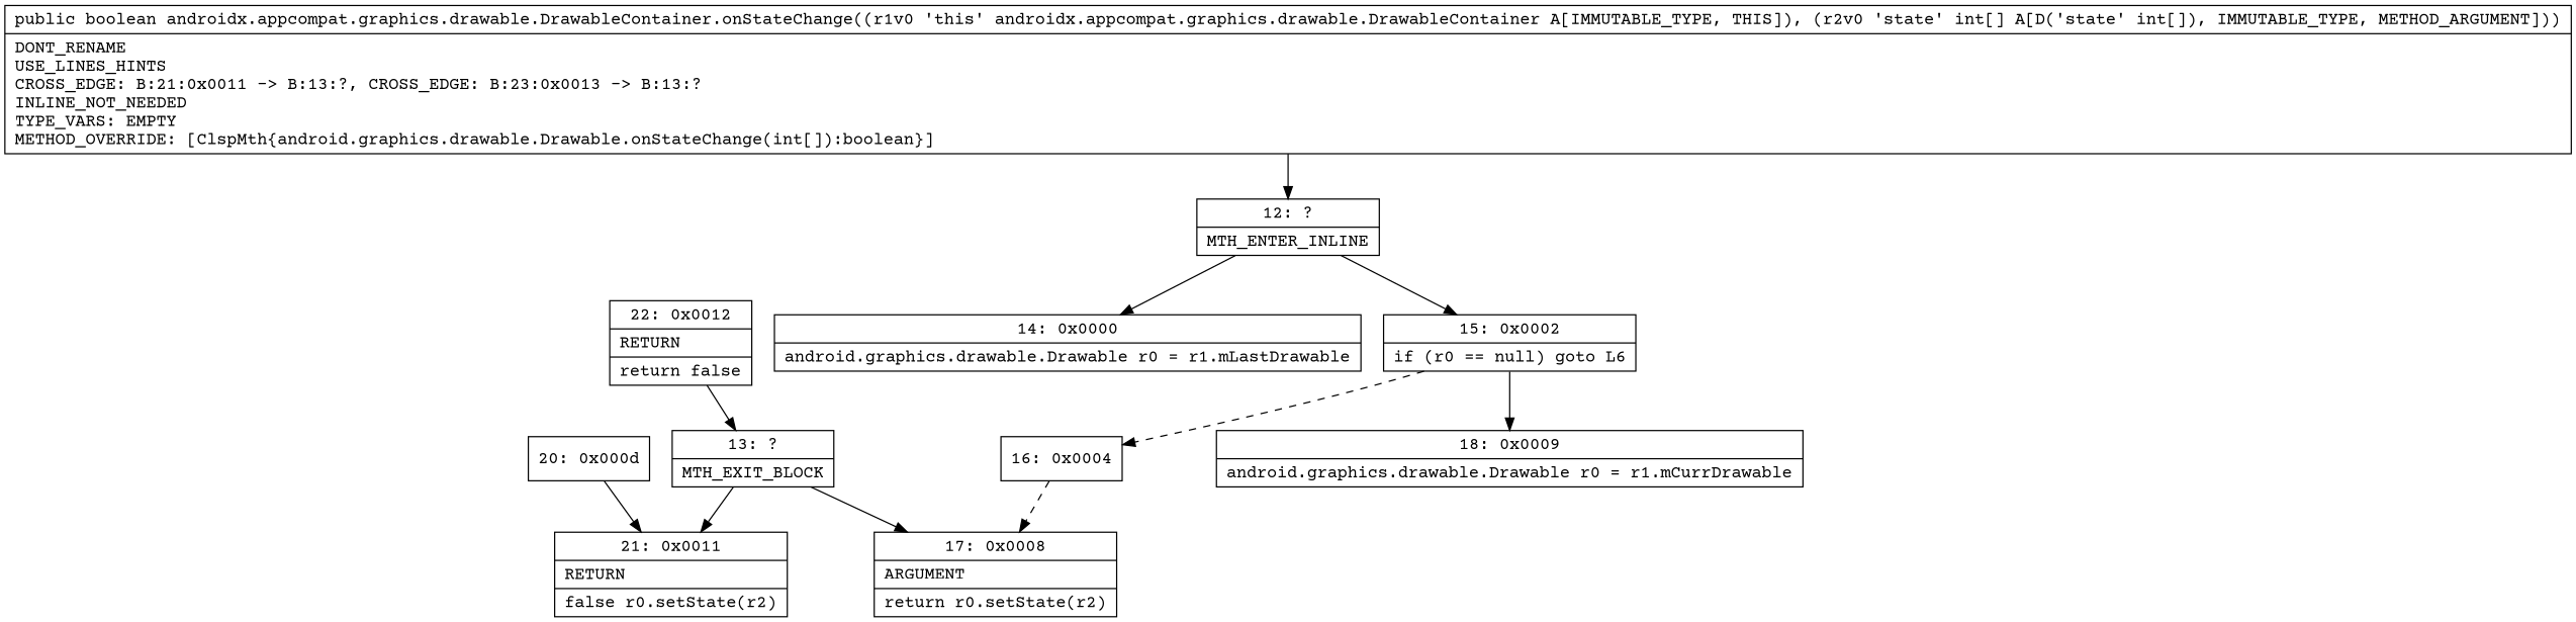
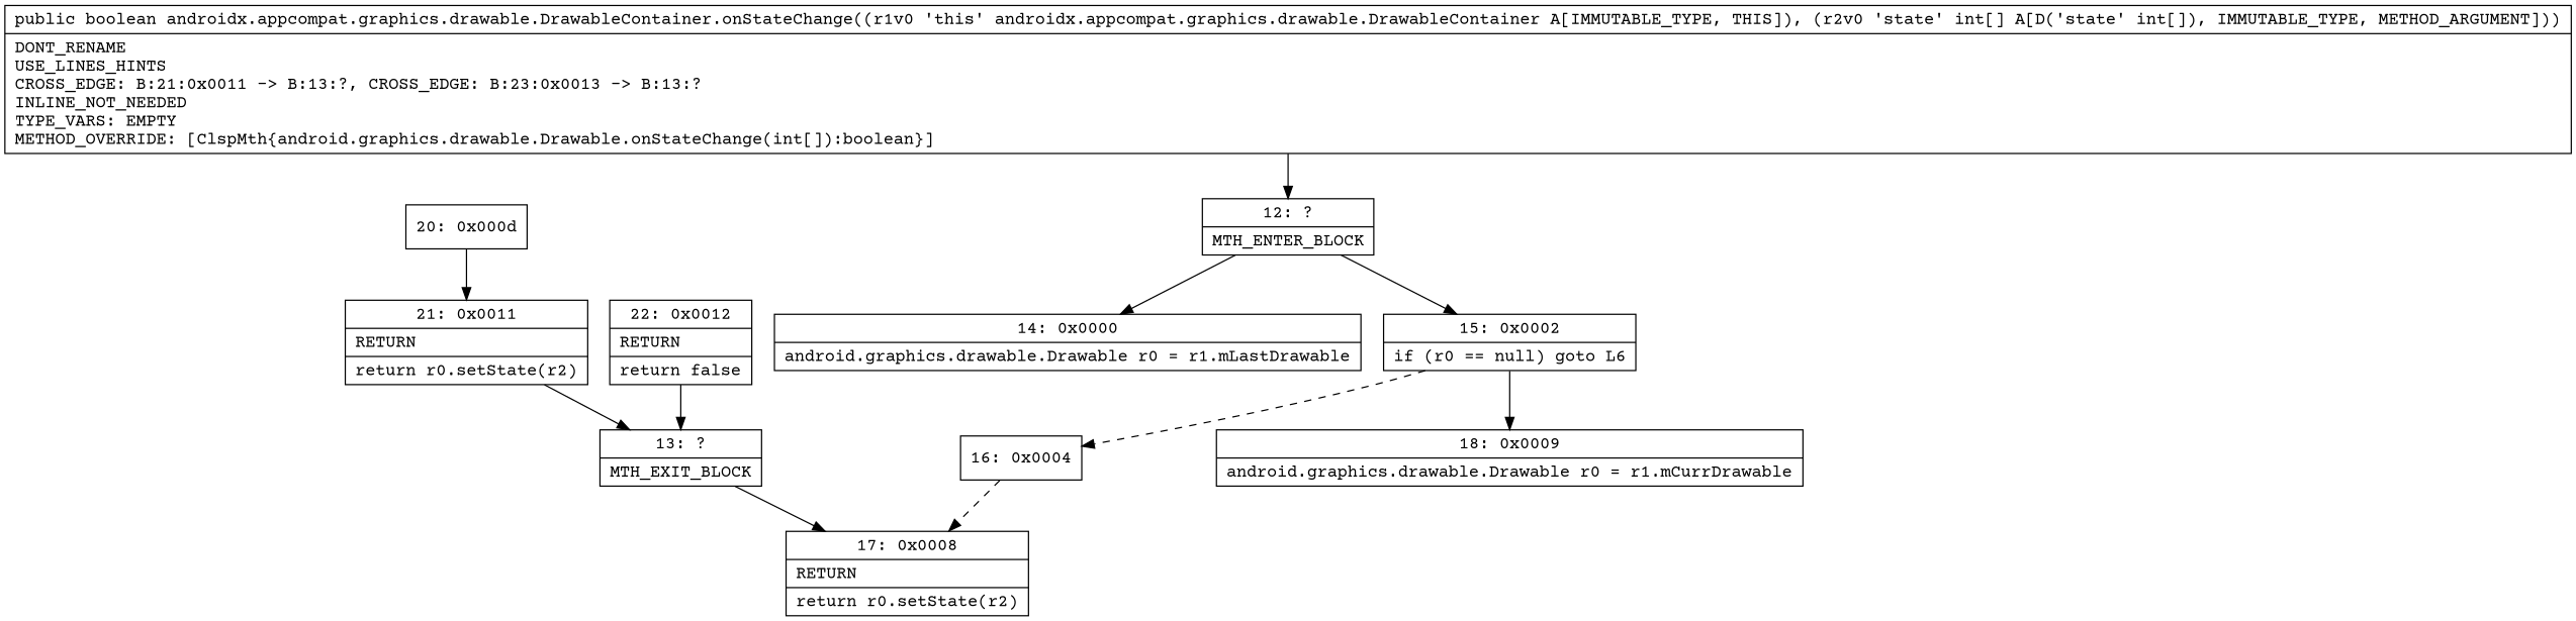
  digraph {
    fontname="Courier Prime"
    node [fontname="Courier Prime" shape=record]
    edge [fontname="Courier Prime"]
-   n1 [label="{12\:\ ?|MTH_ENTER_INLINE\l}"]
+   n1 [label="{12\:\ ?|MTH_ENTER_BLOCK\l}"]
    n2 [label="{14\:\ 0x0000|android.graphics.drawable.Drawable r0 = r1.mLastDrawable\l}"]
    n3 [label="{15\:\ 0x0002|if (r0 == null) goto L6\l}"]
    n4 [label="{16\:\ 0x0004}"]
    n5 [label="{18\:\ 0x0009|android.graphics.drawable.Drawable r0 = r1.mCurrDrawable\l}"]
-   n6 [label="{17\:\ 0x0008|ARGUMENT\l|return r0.setState(r2)\l}"]
+   n6 [label="{17\:\ 0x0008|RETURN\l|return r0.setState(r2)\l}"]
    n7 [label="{13\:\ ?|MTH_EXIT_BLOCK\l}"]
    n8 [label="{20\:\ 0x000d}"]
-   n9 [label="{21\:\ 0x0011|RETURN\l|false r0.setState(r2)\l}"]
+   n9 [label="{21\:\ 0x0011|RETURN\l|return r0.setState(r2)\l}"]
    n10 [label="{22\:\ 0x0012|RETURN\l|return false\l}"]
    n11 [label="{public boolean androidx.appcompat.graphics.drawable.DrawableContainer.onStateChange((r1v0 'this' androidx.appcompat.graphics.drawable.DrawableContainer A[IMMUTABLE_TYPE, THIS]), (r2v0 'state' int[] A[D('state' int[]), IMMUTABLE_TYPE, METHOD_ARGUMENT]))  | DONT_RENAME\lUSE_LINES_HINTS\lCROSS_EDGE: B:21:0x0011 \-\> B:13:?, CROSS_EDGE: B:23:0x0013 \-\> B:13:?\lINLINE_NOT_NEEDED\lTYPE_VARS: EMPTY\lMETHOD_OVERRIDE: [ClspMth\{android.graphics.drawable.Drawable.onStateChange(int[]):boolean\}]\l}"]
    n1 -> n2
    n1 -> n3
    n3 -> n4 [style=dashed]
    n3 -> n5
    n4 -> n6 [style=dashed]
    n7 -> n6
    n8 -> n9
-   n7 -> n9
+   n9 -> n7
    n10 -> n7
    n11 -> n1
  }
